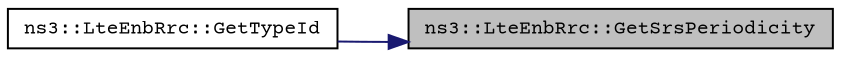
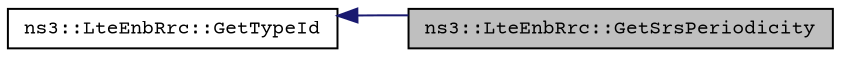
  digraph {
    rankdir=RL
    fontname="Courier Prime"
    node [color=black fontname="Courier Prime" fontsize=10 shape=record style=filled]
    n1 [fillcolor=grey75 fontcolor=black height=0.2 label="ns3::LteEnbRrc::GetSrsPeriodicity" width=0.4]
    n2 [fillcolor=white height=0.2 label="ns3::LteEnbRrc::GetTypeId" width=0.4]
-   n1 -> n2 [color=midnightblue dir=back fontname="Courier Prime" fontsize=10 labelfontname=Helvetica labelfontsize=10 style=solid]
+   n2 -> n1 [color=midnightblue dir=back fontname="Courier Prime" fontsize=10 labelfontname=Helvetica labelfontsize=10 style=solid]
  }
